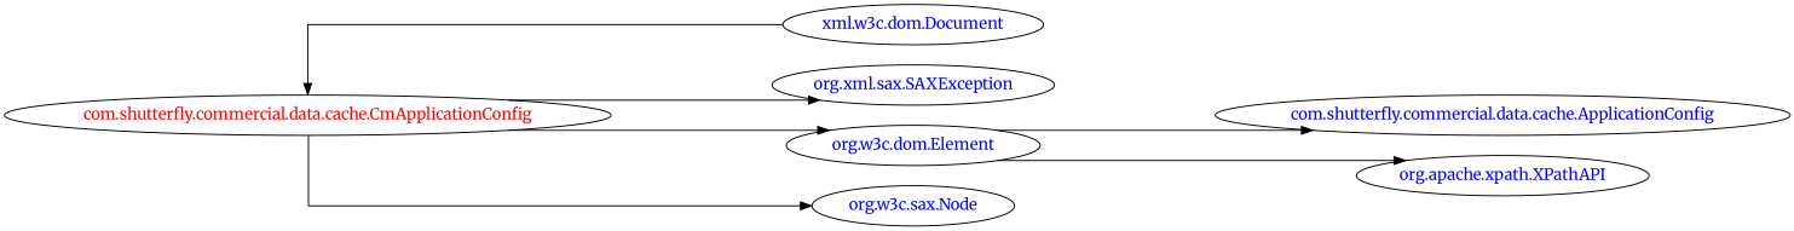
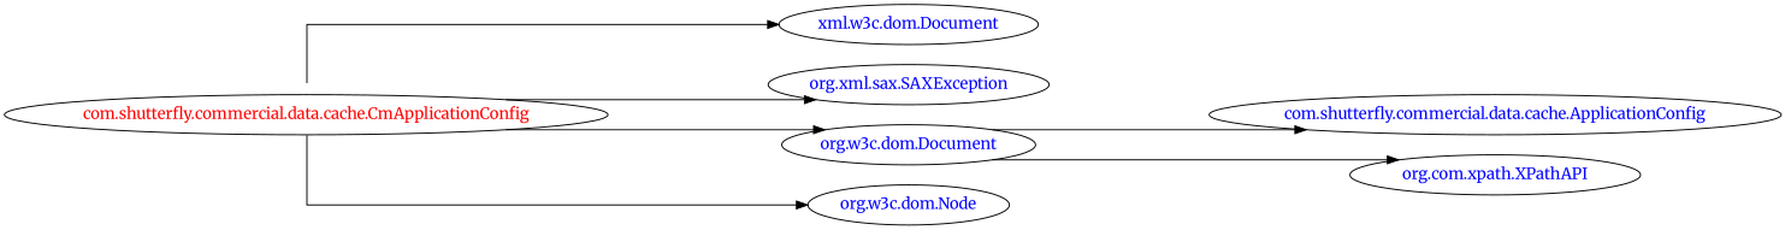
  digraph {
    concentrate=true
    fontname=Merriweather
    rankdir=LR
    ranksep=2.0
    splines=ortho
    node [fontcolor=blue fontname=Merriweather]
    edge [fontname=Merriweather]
    "com.shutterfly.commercial.data.cache.CmApplicationConfig" [fontcolor=red]
    n2 [label="xml.w3c.dom.Document"]
    "org.xml.sax.SAXException"
-   "org.w3c.dom.Element"
-   "org.w3c.dom.Node" [label="org.w3c.sax.Node"]
+   "org.w3c.dom.Element" [label="org.w3c.dom.Document"]
+   "org.w3c.dom.Node"
    "com.shutterfly.commercial.data.cache.ApplicationConfig"
-   "org.apache.xpath.XPathAPI"
-   n2 -> "com.shutterfly.commercial.data.cache.CmApplicationConfig"
+   "org.apache.xpath.XPathAPI" [label="org.com.xpath.XPathAPI"]
+   "com.shutterfly.commercial.data.cache.CmApplicationConfig" -> n2
    "com.shutterfly.commercial.data.cache.CmApplicationConfig" -> "org.xml.sax.SAXException"
    "com.shutterfly.commercial.data.cache.CmApplicationConfig" -> "org.w3c.dom.Element"
    "com.shutterfly.commercial.data.cache.CmApplicationConfig" -> "org.w3c.dom.Node"
    "org.w3c.dom.Element" -> "com.shutterfly.commercial.data.cache.ApplicationConfig"
    "org.w3c.dom.Element" -> "org.apache.xpath.XPathAPI"
  }
